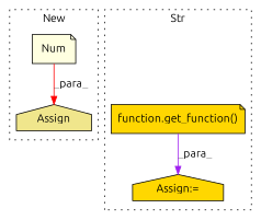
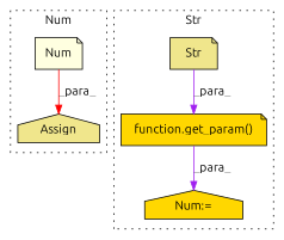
  digraph {
    fontname=Ubuntu
    node [fillcolor=khaki fontname=Ubuntu shape=note style=filled]
    edge [color=purple fontname=Ubuntu]
    n1 [a=63 l="14,0" label=Assign s="4132,0" shape=house]
    n2 [a=76 fillcolor=lightyellow l=2 label=Num s=4143]
-   n3 [a=75 fillcolor=gold l="10,127" label="function.get_function()" s="3339,3391"]
-   n5 [a=68 fillcolor=gold l=3 label="Assign:=" s=3336 shape=house]
+   n3 [a=75 fillcolor=gold l="10,127" label="function.get_param()" s="3339,3391"]
+   n4 [a=66 l=21 label=Str s=3354]
+   n5 [a=68 fillcolor=gold l=3 label="Num:=" s=3336 shape=house]
    subgraph cluster_1 {
-     label=New
+     label=Num
      style=dotted
      n1
      n2
    }
    subgraph cluster_2 {
      label=Str
      style=dotted
      n3
+     n4
      n5
    }
    n2 -> n1 [color=red label=_para_]
    n3 -> n5 [label=_para_]
+   n4 -> n3 [label=_para_]
  }
